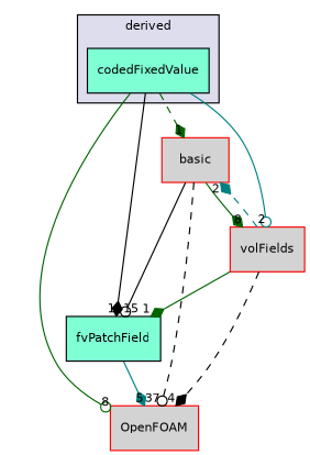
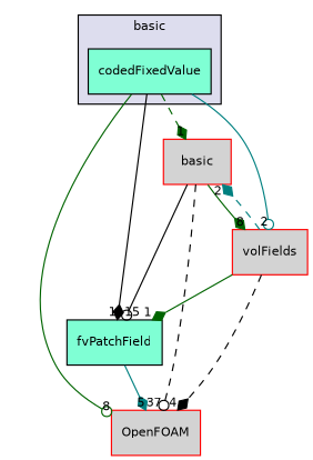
  digraph {
    compound=true
    node [fillcolor=lightgrey fontname=Helvetica fontsize=10 shape=box style=filled color=red]
    edge [arrowhead=diamond color=darkgreen headlabel=1 labeldistance=1.5 labelfontname=Helvetica labelfontsize=10 style=solid]
    n1 [fillcolor=aquamarine label=codedFixedValue pencolor=black color=""]
    n2 [label=basic]
    n3 [fillcolor=aquamarine label=fvPatchField color=""]
    n4 [label=volFields]
    n5 [label=OpenFOAM]
    subgraph cluster_1 {
      bgcolor="#ddddee"
      fontname=Helvetica
      fontsize=10
-     label=derived
+     label=basic
      pencolor=black
      n1
    }
    n1 -> n2 [style=dashed]
    n1 -> n3 [color=black]
    n1 -> n4 [arrowhead=odot color=teal headlabel=2]
    n1 -> n5 [arrowhead=odot headlabel=8]
    n2 -> n3 [arrowhead=odot color=black headlabel=15]
    n2 -> n4 [headlabel=8]
    n2 -> n5 [arrowhead=odot color=black headlabel=37 style=dashed]
    n3 -> n5 [color=teal headlabel=5]
    n4 -> n2 [color=teal headlabel=2 style=dashed]
    n4 -> n3
    n4 -> n5 [color=black headlabel=4 style=dashed]
  }
